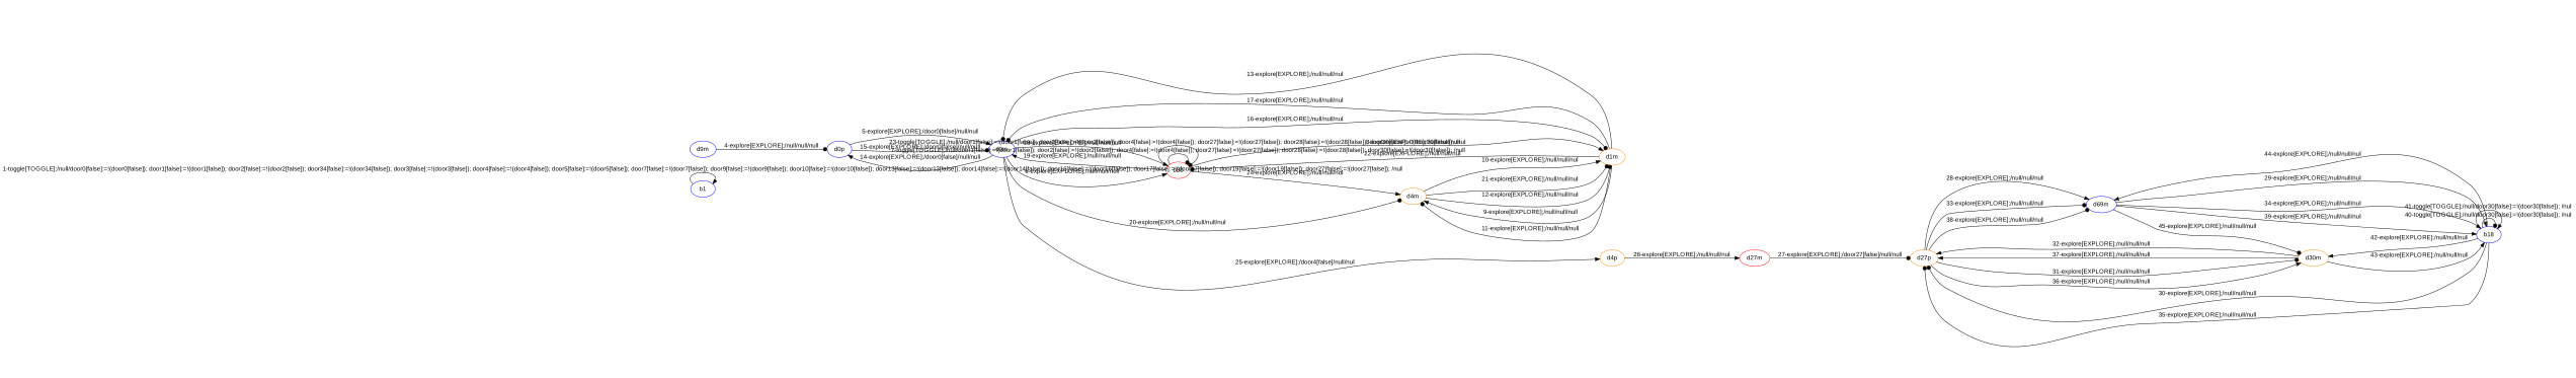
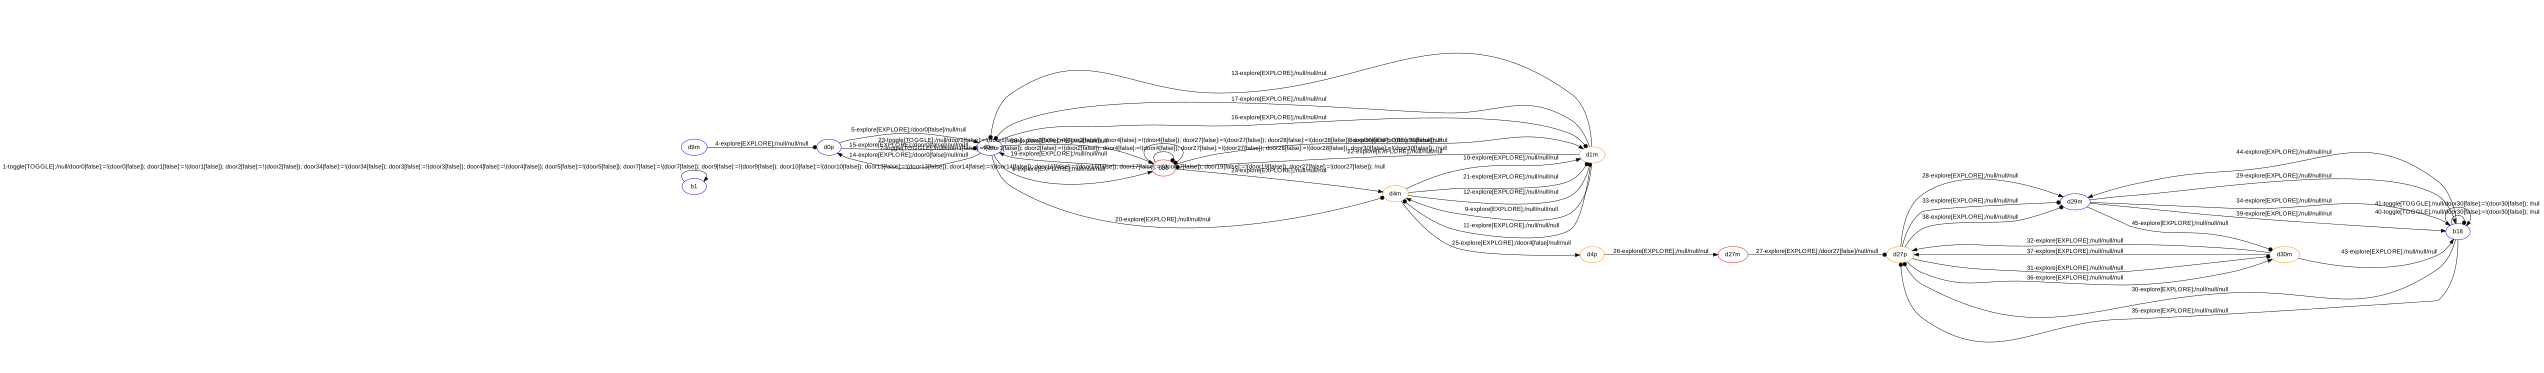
  digraph {
    fontname="Liberation Sans"
    rankdir=LR
    node [color=blue fontname="Liberation Sans"]
    edge [arrowhead=normal fontname="Liberation Sans"]
    b1
    d9m
    d0p
    d0m
    b30 [color=red]
    d1m [color=darkorange]
    d4m [color=darkorange]
    d4p [color=darkorange]
    d27m [color=red]
    d27p [color=darkorange]
-   d29m [label=d69m]
+   d29m
    d30m [color=darkorange]
    b18
    b1 -> b1 [label="1-toggle[TOGGLE];/null/door0[false]:=!(door0[false]); door1[false]:=!(door1[false]); door2[false]:=!(door2[false]); door34[false]:=!(door34[false]); door3[false]:=!(door3[false]); door4[false]:=!(door4[false]); door5[false]:=!(door5[false]); door7[false]:=!(door7[false]); door9[false]:=!(door9[false]); door10[false]:=!(door10[false]); door13[false]:=!(door13[false]); door14[false]:=!(door14[false]); door16[false]:=!(door16[false]); door17[false]:=!(door17[false]); door19[false]:=!(door19[false]); door27[false]:=!(door27[false]); /null"]
    d9m -> d0p [arrowhead=dot label="4-explore[EXPLORE];/null/null/null"]
    d0p -> d0m [label="5-explore[EXPLORE];/door0[false]/null/null"]
    d0p -> d0m [arrowhead=dot label="15-explore[EXPLORE];/door0[false]/null/null"]
    d0m -> d0p [label="14-explore[EXPLORE];/door0[false]/null/null"]
    d0m -> b30 [label="6-explore[EXPLORE];/null/null/null"]
    d0m -> b30 [label="18-explore[EXPLORE];/null/null/null"]
    d0m -> d1m [arrowhead=dot label="16-explore[EXPLORE];/null/null/null"]
    d0m -> d4m [arrowhead=dot label="20-explore[EXPLORE];/null/null/null"]
    b30 -> d0m [label="19-explore[EXPLORE];/null/null/null"]
    b30 -> b30 [arrowhead=dot label="7-toggle[TOGGLE];/null/door1[false]:=!(door1[false]); door2[false]:=!(door2[false]); door4[false]:=!(door4[false]); door27[false]:=!(door27[false]); door28[false]:=!(door28[false]); door30[false]:=!(door30[false]); /null"]
    b30 -> b30 [arrowhead=dot label="23-toggle[TOGGLE];/null/door1[false]:=!(door1[false]); door2[false]:=!(door2[false]); door4[false]:=!(door4[false]); door27[false]:=!(door27[false]); door28[false]:=!(door28[false]); door30[false]:=!(door30[false]); /null"]
    b30 -> d1m [label="8-explore[EXPLORE];/null/null/null"]
    b30 -> d4m [label="24-explore[EXPLORE];/null/null/null"]
    d1m -> d0m [arrowhead=dot label="13-explore[EXPLORE];/null/null/null"]
    d1m -> d0m [arrowhead=dot label="17-explore[EXPLORE];/null/null/null"]
    d1m -> b30 [arrowhead=dot label="22-explore[EXPLORE];/null/null/null"]
    d1m -> d4m [label="9-explore[EXPLORE];/null/null/null"]
    d1m -> d4m [arrowhead=dot label="11-explore[EXPLORE];/null/null/null"]
    d4m -> d1m [label="10-explore[EXPLORE];/null/null/null"]
    d4m -> d1m [arrowhead=dot label="12-explore[EXPLORE];/null/null/null"]
    d4m -> d1m [arrowhead=dot label="21-explore[EXPLORE];/null/null/null"]
-   d0m -> d4p [label="25-explore[EXPLORE];/door4[false]/null/null"]
+   d4m -> d4p [label="25-explore[EXPLORE];/door4[false]/null/null"]
    d4p -> d27m [label="26-explore[EXPLORE];/null/null/null"]
    d27m -> d27p [arrowhead=dot label="27-explore[EXPLORE];/door27[false]/null/null"]
    d27p -> d29m [label="28-explore[EXPLORE];/null/null/null"]
    d27p -> d29m [arrowhead=dot label="33-explore[EXPLORE];/null/null/null"]
    d27p -> d29m [arrowhead=dot label="38-explore[EXPLORE];/null/null/null"]
    d27p -> d30m [arrowhead=dot label="31-explore[EXPLORE];/null/null/null"]
    d27p -> d30m [label="36-explore[EXPLORE];/null/null/null"]
    d29m -> d30m [arrowhead=dot label="45-explore[EXPLORE];/null/null/null"]
    d29m -> b18 [label="29-explore[EXPLORE];/null/null/null"]
    d29m -> b18 [label="34-explore[EXPLORE];/null/null/null"]
    d29m -> b18 [label="39-explore[EXPLORE];/null/null/null"]
    d30m -> d27p [label="32-explore[EXPLORE];/null/null/null"]
    d30m -> d27p [label="37-explore[EXPLORE];/null/null/null"]
    d30m -> b18 [label="43-explore[EXPLORE];/null/null/null"]
    b18 -> d27p [arrowhead=dot label="30-explore[EXPLORE];/null/null/null"]
    b18 -> d27p [arrowhead=dot label="35-explore[EXPLORE];/null/null/null"]
    b18 -> d29m [label="44-explore[EXPLORE];/null/null/null"]
-   b18 -> d30m [label="42-explore[EXPLORE];/null/null/null"]
    b18 -> b18 [arrowhead=dot label="40-toggle[TOGGLE];/null/door30[false]:=!(door30[false]); /null"]
    b18 -> b18 [label="41-toggle[TOGGLE];/null/door30[false]:=!(door30[false]); /null"]
  }
